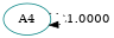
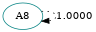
  strict graph {
-   A4 [height=0.5 width=0.75 color=teal]
+   A4 [height=0.5 width=0.75 color=teal label=A8]
    A4 -- A4 [arrowtype=normal dir=forward label=1.0000 style=dotted]
  }
